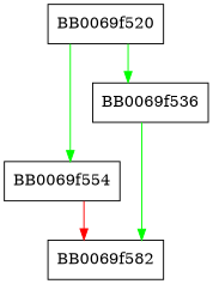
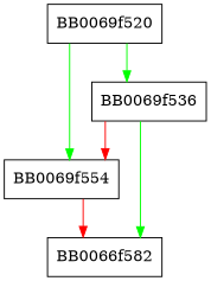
  digraph {
    splines=ortho
    node [shape=box]
    edge [color=green]
    BB0069f520
    BB0069f536
    BB0069f554
-   BB0069f582
+   BB0069f582 [label=BB0066f582]
    BB0069f520 -> BB0069f536
    BB0069f520 -> BB0069f554
+   BB0069f536 -> BB0069f554 [color=red]
    BB0069f536 -> BB0069f582
    BB0069f554 -> BB0069f582 [color=red]
  }
